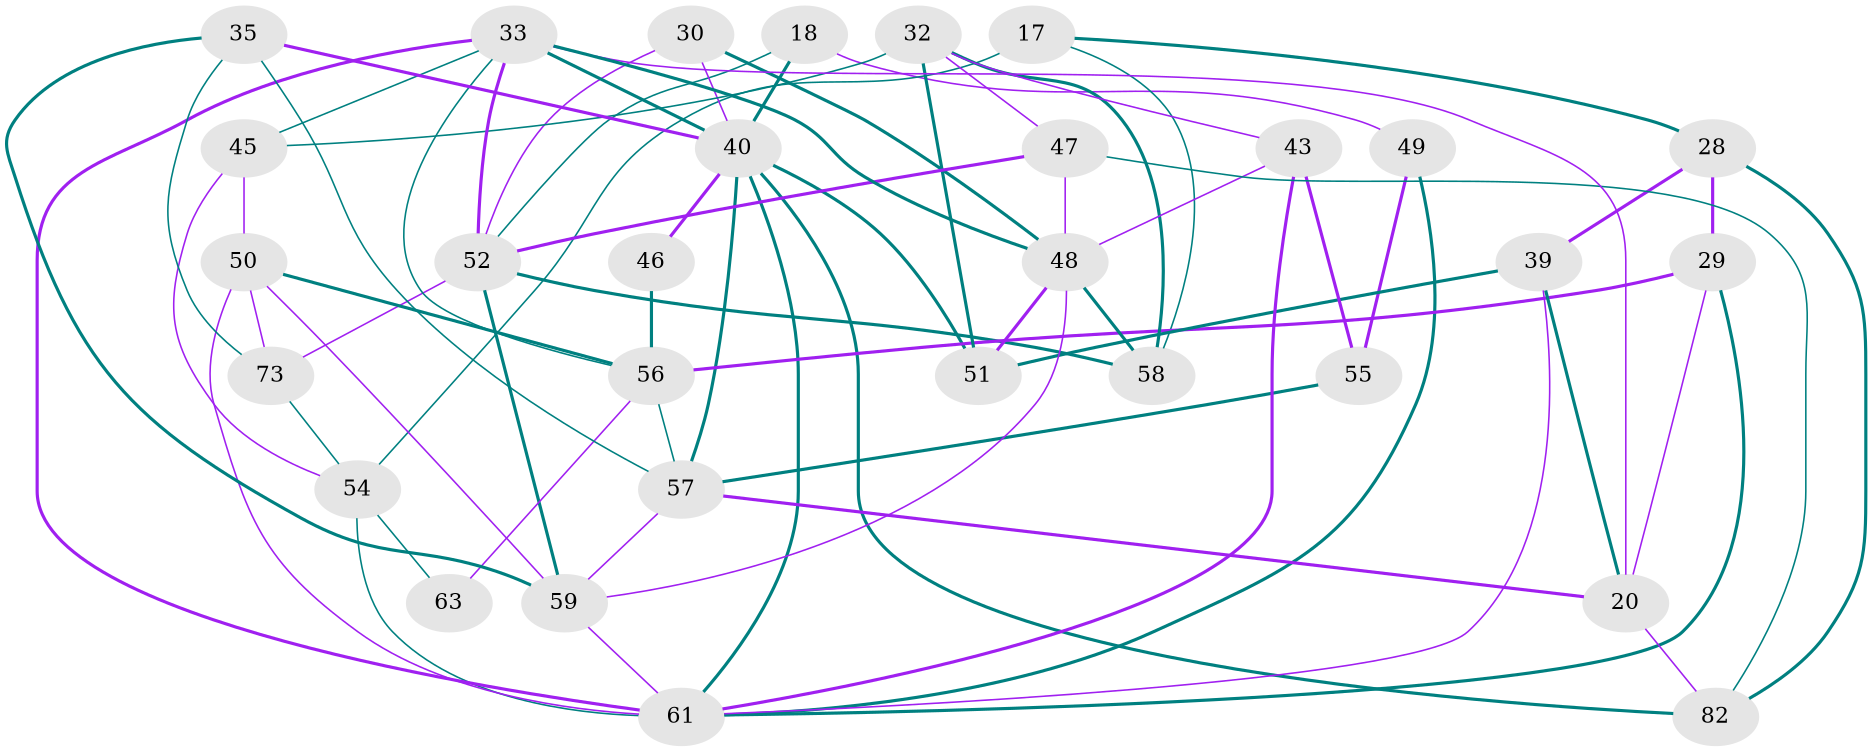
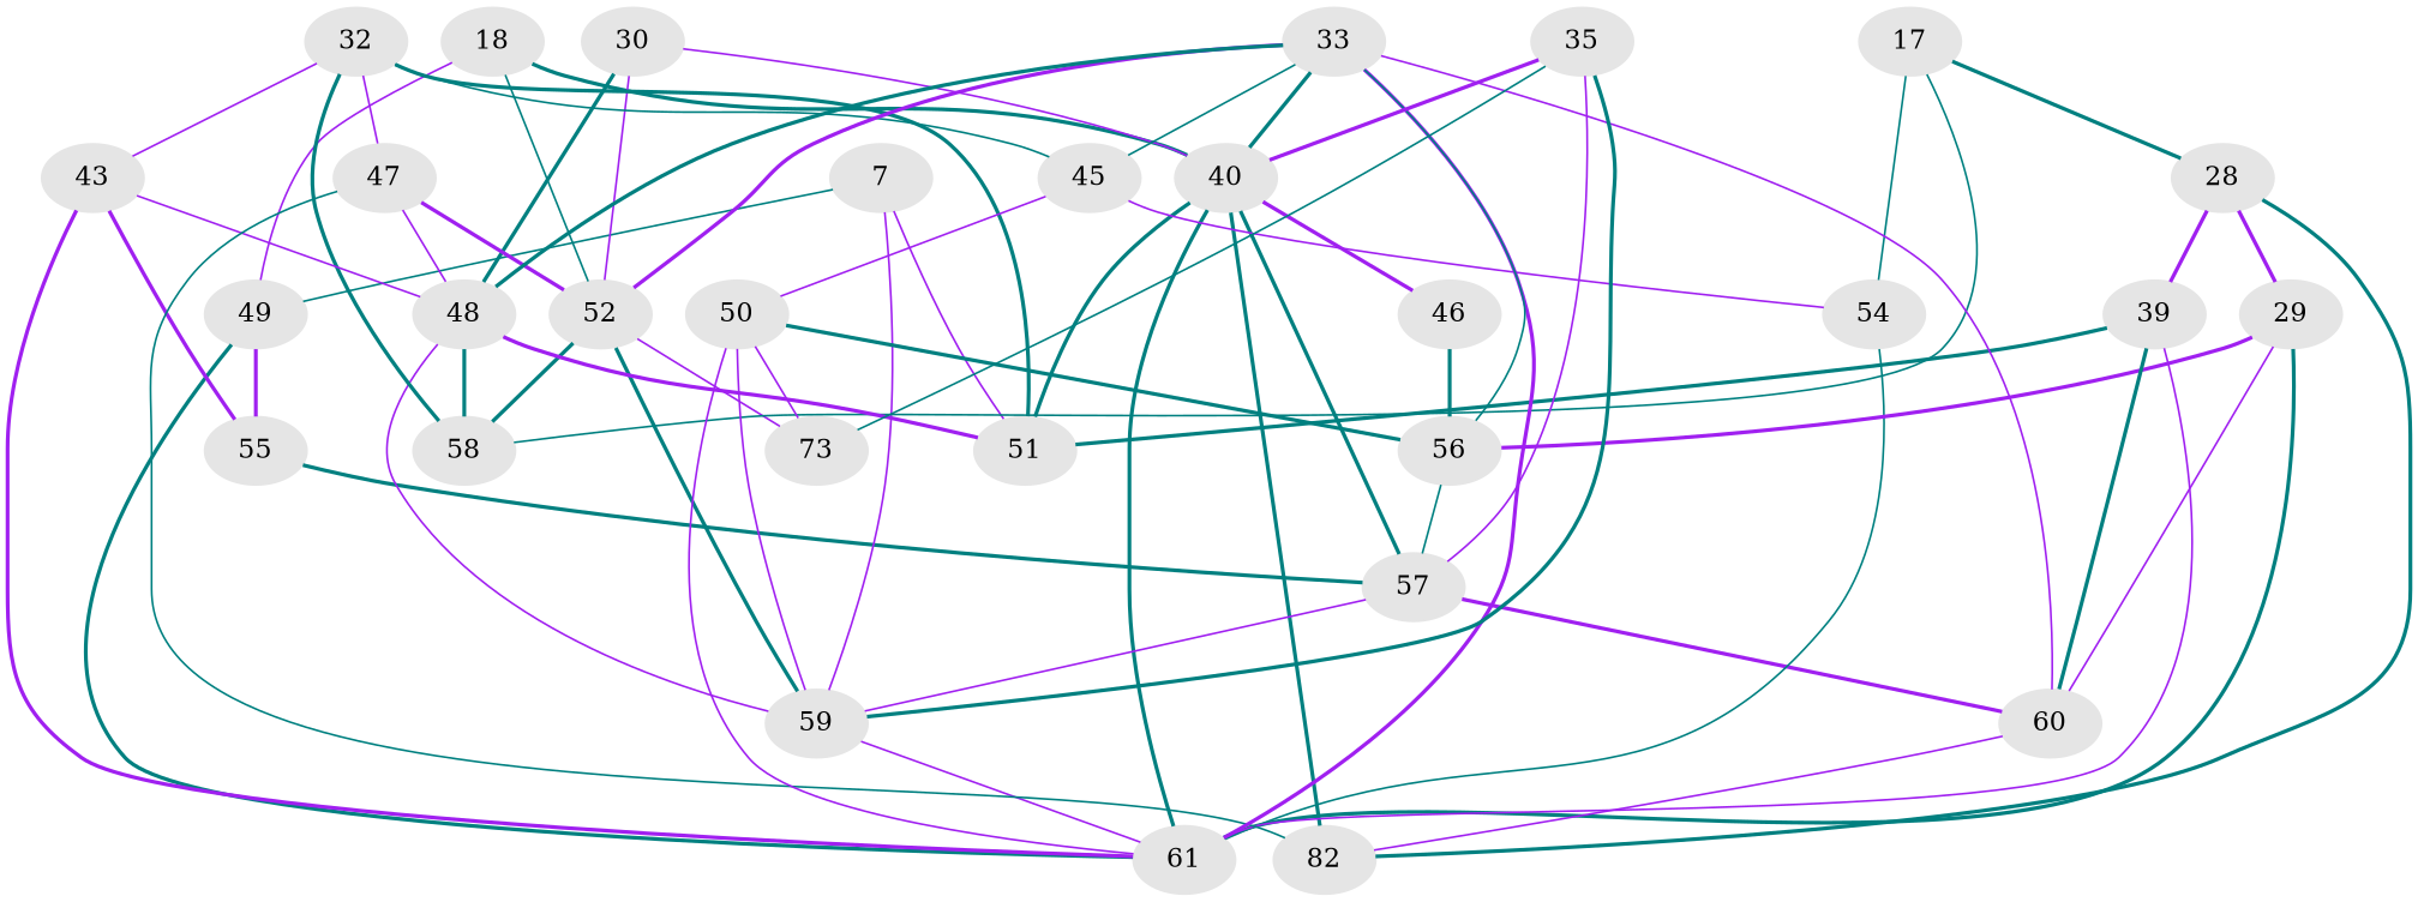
  graph {
    node [color=gray90 style=filled]
    edge [color=purple style=solid]
    49 [super="+8"]
    61 [super="+20+42+31"]
    55
+   7
    51 [super="+36"]
    59 [super="+38"]
    40 [super="+10+23"]
    n8 [label=82]
    57 [super="+11+19"]
    46
    18
    52 [super="+44"]
    58
    n14 [label=73 super="+34"]
    n15 [label=17 super="+9"]
    28
    54 [super="+37+25"]
    29
    39
-   63
    56 [super="+15+16"]
-   60 [super="+2" label=20]
+   60 [super="+2"]
    30
    48 [super="+13+21"]
    32 [super="+3"]
    43 [super="+41"]
    45
    47
    50 [super="+4"]
    33 [super="+1+6"]
    35 [super="+26"]
    49 -- 61 [color=teal style=bold]
    49 -- 55 [style=bold]
    55 -- 57 [color=teal style=bold weight=2]
+   7 -- 49 [color=teal weight=2]
+   7 -- 51
+   7 -- 59
    59 -- 61
    40 -- 61 [color=teal style=bold]
    40 -- 51 [color=teal style=bold]
    40 -- n8 [color=teal style=bold]
    40 -- 57 [color=teal style=bold]
    40 -- 46 [style=bold]
    57 -- 59
    57 -- 60 [style=bold]
    46 -- 56 [color=teal style=bold weight=3]
    18 -- 49 [weight=2]
    18 -- 40 [color=teal style=bold]
    18 -- 52 [color=teal]
    52 -- 59 [color=teal style=bold weight=2]
    52 -- 58 [color=teal style=bold]
    52 -- n14
-   n14 -- 54 [color=teal]
    n15 -- 58 [color=teal]
    n15 -- 28 [color=teal style=bold]
    n15 -- 54 [color=teal weight=4]
    28 -- n8 [color=teal style=bold]
    28 -- 29 [style=bold]
    28 -- 39 [style=bold]
    54 -- 61 [color=teal weight=3]
-   54 -- 63 [color=teal weight=2]
    29 -- 61 [color=teal style=bold]
    29 -- 56 [style=bold]
    29 -- 60
    39 -- 61
    39 -- 51 [color=teal style=bold]
    39 -- 60 [color=teal style=bold]
    56 -- 57 [color=teal]
-   56 -- 63 [weight=2]
    60 -- n8
    30 -- 40
    30 -- 52
    30 -- 48 [color=teal style=bold]
    48 -- 51 [style=bold]
    48 -- 59
    48 -- 58 [color=teal style=bold]
    32 -- 51 [color=teal style=bold weight=2]
    32 -- 58 [color=teal style=bold]
    32 -- 43
    32 -- 45 [color=teal]
    32 -- 47
    43 -- 61 [style=bold weight=2]
    43 -- 55 [style=bold]
    43 -- 48 [weight=2]
    45 -- 54
    45 -- 50
    47 -- n8 [color=teal]
    47 -- 52 [style=bold]
    47 -- 48
    50 -- 61
    50 -- 59
    50 -- n14 [weight=2]
    50 -- 56 [color=teal style=bold]
    33 -- 61 [style=bold]
    33 -- 40 [color=teal style=bold]
    33 -- 52 [style=bold]
    33 -- 56 [color=teal]
    33 -- 60 [weight=2]
    33 -- 48 [color=teal style=bold]
    33 -- 45 [color=teal]
    35 -- 59 [color=teal style=bold]
    35 -- 40 [style=bold]
-   35 -- 57 [color=teal weight=2]
+   35 -- 57 [weight=2]
    35 -- n14 [color=teal weight=2]
  }
